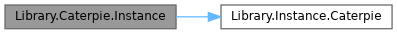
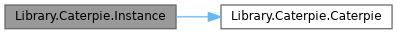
  digraph {
    rankdir=LR
    node [fontname=Helvetica fontsize=10 shape=box style=filled]
    n1 [color=gray40 fillcolor=grey60 fontcolor=black height=0.2 label="Library.Caterpie.Instance" width=0.4]
-   n2 [color=grey40 fillcolor=white height=0.2 label="Library.Instance.Caterpie" width=0.4]
+   n2 [color=grey40 fillcolor=white height=0.2 label="Library.Caterpie.Caterpie" width=0.4]
    n1 -> n2 [color=steelblue1 fontname=Helvetica fontsize=10 labelfontname=Helvetica labelfontsize=10 style=solid]
  }
